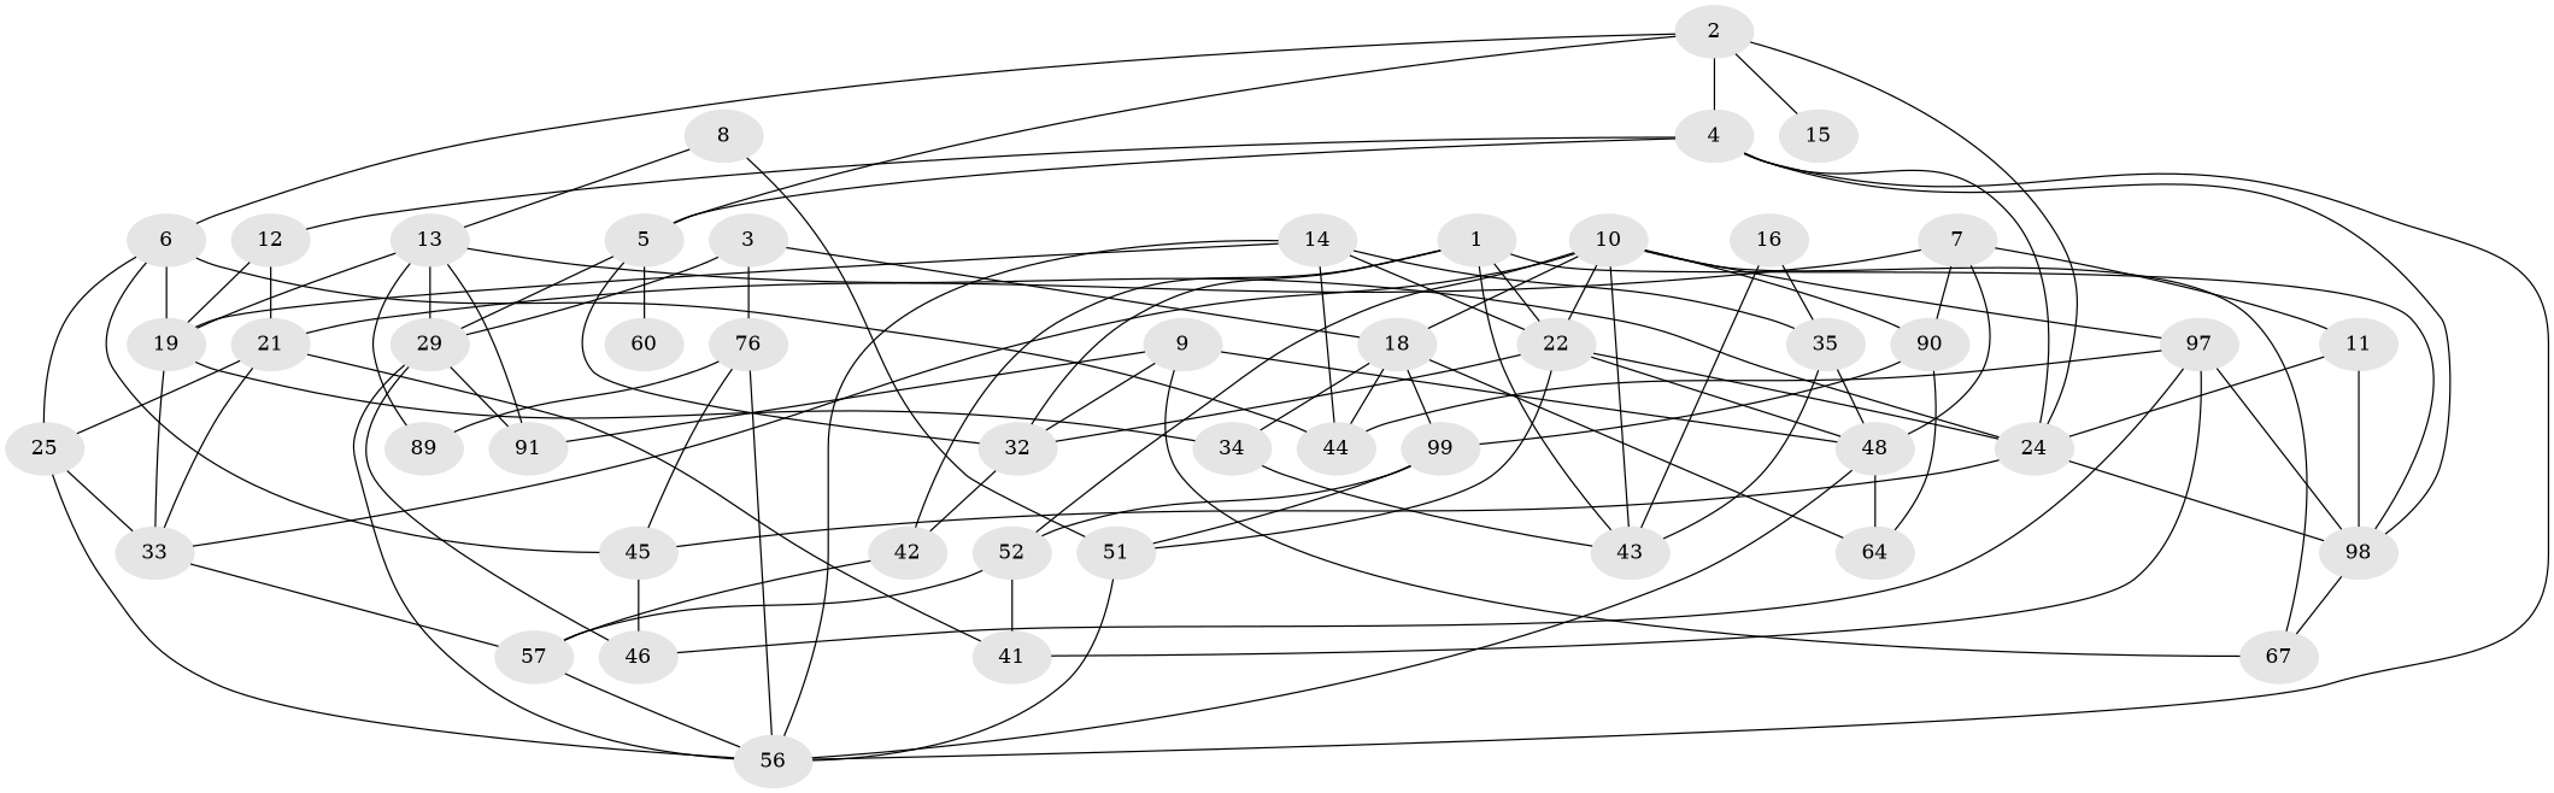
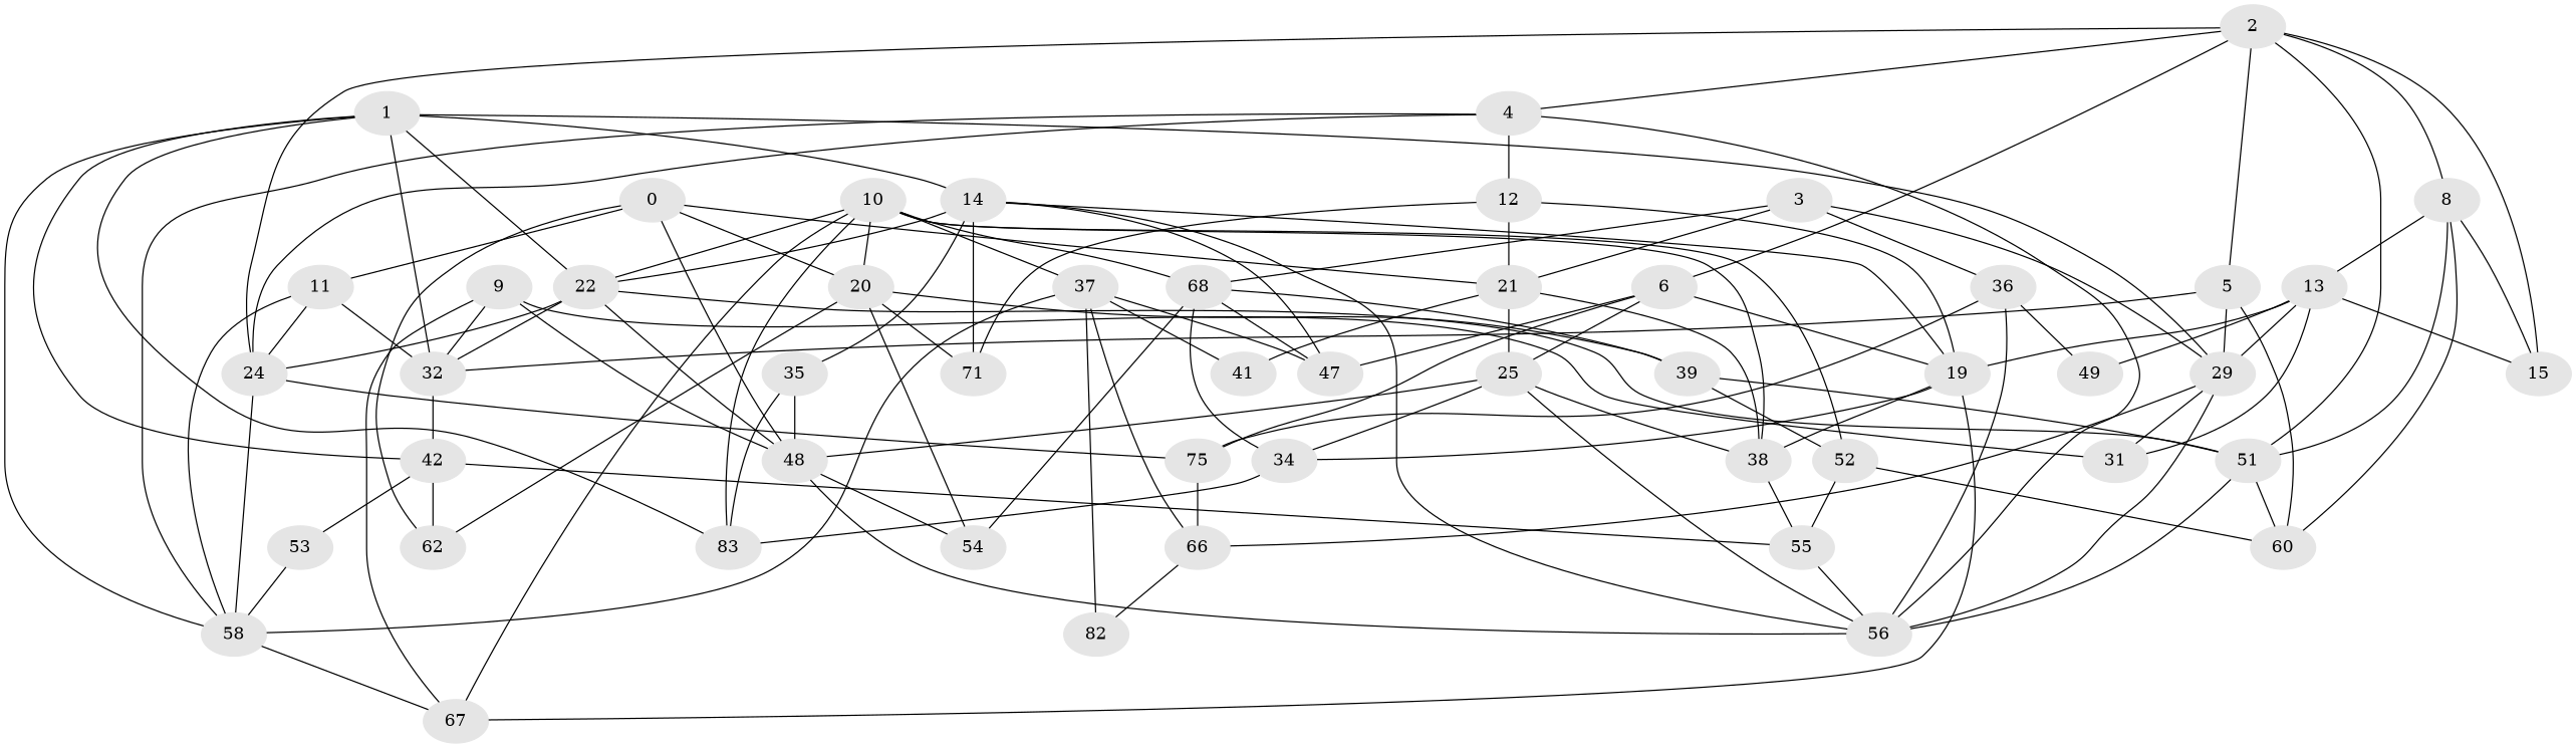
  graph {
    node [color=gray90 style=filled]
    1 [super="+70"]
    14 [super="+17"]
    22 [super="+23"]
    29 [super="+47"]
    32 [super="+63"]
    42 [super="+78"]
-   43 [super="+57"]
-   58 [super="+64" label=98]
+   43 [super="+57" label=83]
+   58 [super="+64"]
    56 [super="+80"]
    19 [super="+68"]
-   44
+   44 [label=47]
+   71
    35
    24 [super="+26"]
    51 [super="+81"]
    48 [super="+69"]
-   31 [label=91]
-   66 [super="+75" label=46]
-   55 [label=57]
+   31
+   66 [super="+75"]
+   62
+   55
+   53
    67
    2 [super="+73"]
    4 [super="+59"]
    5 [super="+27"]
    6 [super="+76"]
    8
    15
    12
    60
    25 [super="+77"]
-   45
+   45 [label=75]
    13 [super="+38"]
-   18 [super="+65"]
+   18 [super="+65" label=68]
    34 [super="+79"]
-   39 [label=99]
-   54 [label=64]
+   39
+   54
    3
    21 [super="+72"]
-   36 [super="+83" label=76]
-   33
+   36 [super="+83"]
+   33 [label=38]
    41
-   49 [label=89]
-   7 [super="+46"]
+   49
+   7 [super="+46" label=0]
    11 [super="+30"]
-   20 [super="+61" label=90]
+   20 [super="+61"]
    9
    10 [super="+28"]
-   37 [super="+40" label=97]
+   37 [super="+40"]
    52 [super="+74"]
-   16 [super="+50"]
+   82
+   1 -- 14
    1 -- 22
+   1 -- 29
    1 -- 32
    1 -- 42
    1 -- 43
    1 -- 58
    14 -- 22
    14 -- 56
    14 -- 19
    14 -- 44
+   14 -- 71
    14 -- 35
    22 -- 32
    22 -- 24
    22 -- 51
    22 -- 48
    29 -- 56
    29 -- 31
    29 -- 66 [weight=2]
    32 -- 42
+   42 -- 62
    42 -- 55
+   42 -- 53
    58 -- 67
+   19 -- 67
    19 -- 34
    19 -- 33
    35 -- 43
    35 -- 48
    24 -- 58
    24 -- 45
    51 -- 56
+   51 -- 60
    48 -- 56
    48 -- 54
+   66 -- 82
    55 -- 56
+   53 -- 58
    2 -- 24
+   2 -- 51
    2 -- 4
    2 -- 5
    2 -- 6
+   2 -- 8
    2 -- 15
    4 -- 58
    4 -- 56
    4 -- 24
-   4 -- 5
    4 -- 12
    5 -- 29
    5 -- 32
    5 -- 60
    6 -- 19 [weight=2]
    6 -- 44
    6 -- 25
    6 -- 45
    8 -- 51
+   8 -- 15
+   8 -- 60
    8 -- 13
    12 -- 19
+   12 -- 71
    12 -- 21
    25 -- 56
+   25 -- 48
+   25 -- 34
    25 -- 33
    45 -- 66
    13 -- 29
    13 -- 19
-   13 -- 24
+   13 -- 15
    13 -- 31
    13 -- 49 [weight=2]
    18 -- 44
    18 -- 34
    18 -- 39
    18 -- 54
    34 -- 43 [weight=2]
    39 -- 51
    39 -- 52
    3 -- 29
    3 -- 18
+   3 -- 21
    3 -- 36
    21 -- 25
    21 -- 33
    21 -- 41
    36 -- 56
    36 -- 45
    36 -- 49
    33 -- 55
    7 -- 48
+   7 -- 62
    7 -- 21
    7 -- 11
    7 -- 20
+   11 -- 32
    11 -- 58
    11 -- 24
+   20 -- 71
+   20 -- 62
    20 -- 39
    20 -- 54
    9 -- 32
    9 -- 48
    9 -- 31
    9 -- 67
    10 -- 22
    10 -- 43
    10 -- 67
    10 -- 18
    10 -- 33
    10 -- 20
    10 -- 37
    10 -- 52
    37 -- 58
    37 -- 44
    37 -- 66
    37 -- 41
+   37 -- 82
    52 -- 55
-   52 -- 41
-   16 -- 43
-   16 -- 35
+   52 -- 60
  }
